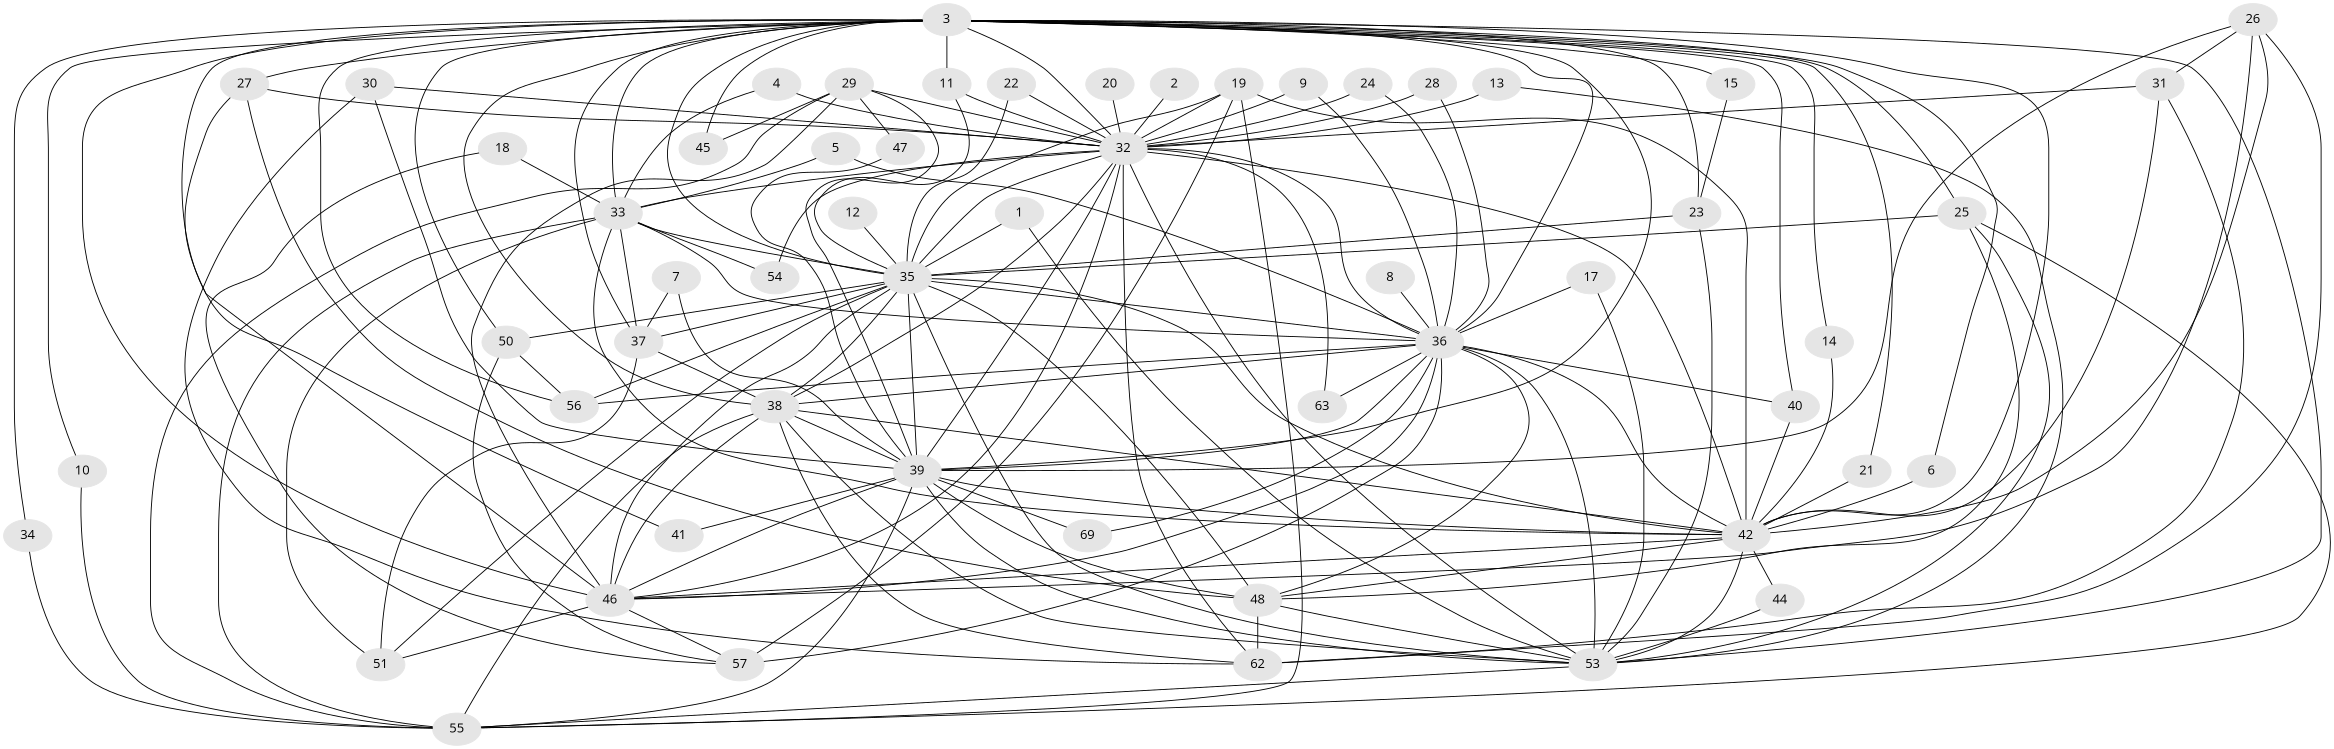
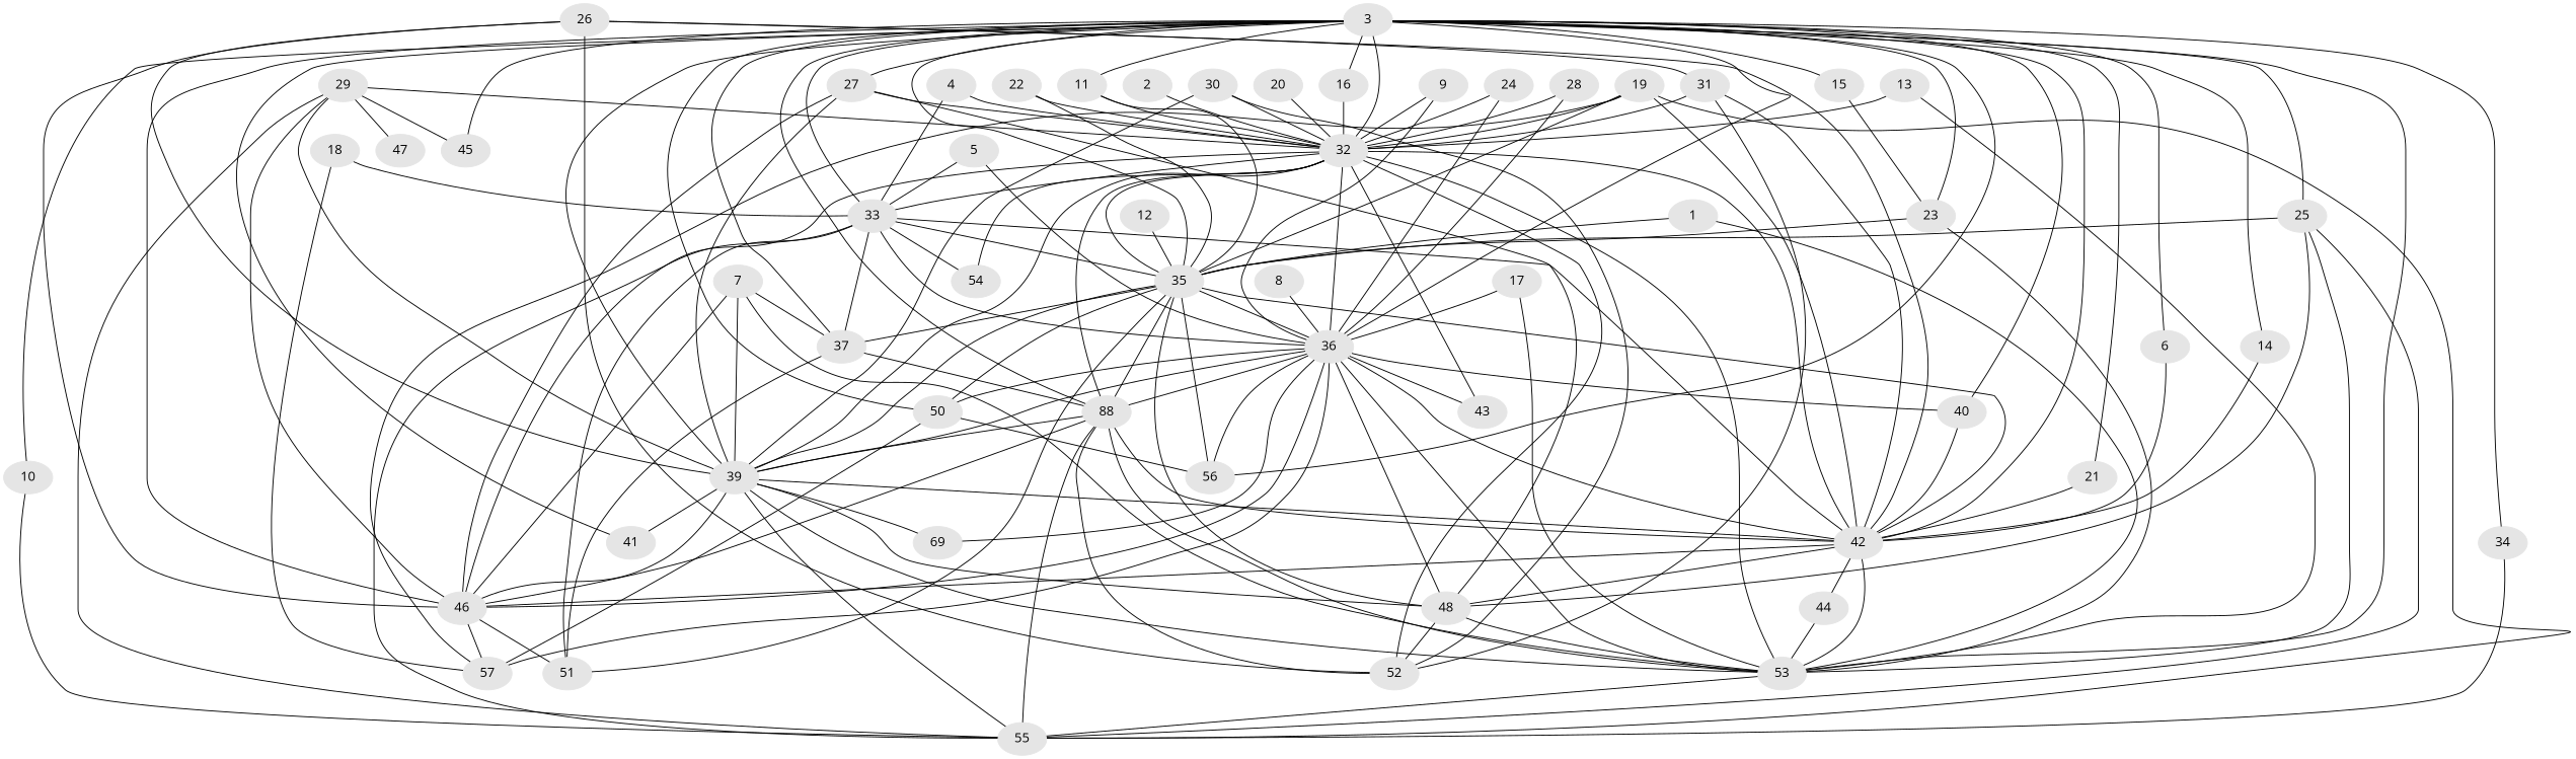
  graph {
    fontname="Open Sans"
    node [color=gray90 fontname="Open Sans" style=filled]
    edge [fontname="Open Sans" weight=1.0]
    1
    35
    53
    36
    37
-   38
+   38 [label=88]
    39
    42
    46
    50
    56
    48
    51
    55
    2
    32
    33
-   52 [label=62]
-   43 [label=63]
+   52
+   43
    54
    3
    6
    10
    11
    14
    15
+   16
    21
    23
    25
    27
    34
    40
    41
    45
    57
    n37 [label=69]
    44
    4
    5
    7
    8
    9
    12
    13
    17
    18
    19
    20
    22
    24
    26
    31
    28
    29
    47
    30
    1 -- 35
    1 -- 53
-   35 -- 53
+   7 -- 53
    35 -- 36
    35 -- 37
    35 -- 38 [weight=2.0]
    35 -- 39
    35 -- 42
-   35 -- 46
+   7 -- 46
    35 -- 50
    35 -- 56
    35 -- 48
    35 -- 51
    53 -- 55
    36 -- 53
    36 -- 38
    36 -- 39 [weight=2.0]
    36 -- 42
    36 -- 46
+   36 -- 50
    36 -- 56
    36 -- 48
    36 -- 43
    36 -- 40
    36 -- 57 [weight=2.0]
    36 -- n37
    37 -- 38
    37 -- 51
    38 -- 53
    38 -- 39
    38 -- 42 [weight=2.0]
    38 -- 46 [weight=2.0]
    38 -- 55
    38 -- 52
    39 -- 53
    39 -- 42
    39 -- 46
    39 -- 48
    39 -- 55
    39 -- 41
    39 -- n37
    42 -- 53
    42 -- 46
    42 -- 48
    42 -- 44
    46 -- 51
    46 -- 57
    50 -- 56
    50 -- 57
    48 -- 53
    48 -- 52
    2 -- 32
    32 -- 35
    32 -- 53
    32 -- 36 [weight=2.0]
    32 -- 38
    32 -- 39 [weight=2.0]
    32 -- 42 [weight=2.0]
    32 -- 46
    32 -- 33
    32 -- 52
    32 -- 43
    32 -- 54
    33 -- 35
    33 -- 36
    33 -- 37
    33 -- 42
    33 -- 51
    33 -- 55
    33 -- 54
    3 -- 35 [weight=3.0]
    3 -- 53 [weight=2.0]
    3 -- 36 [weight=3.0]
    3 -- 37
    3 -- 38 [weight=2.0]
    3 -- 39 [weight=3.0]
    3 -- 42 [weight=2.0]
    3 -- 46 [weight=3.0]
    3 -- 50
    3 -- 56 [weight=3.0]
    3 -- 32 [weight=2.0]
    3 -- 33
    3 -- 6
    3 -- 10
    3 -- 11
    3 -- 14
    3 -- 15
+   3 -- 16
    3 -- 21
    3 -- 23
    3 -- 25
    3 -- 27
    3 -- 34
    3 -- 40
    3 -- 41
    3 -- 45
    6 -- 42
    10 -- 55
    11 -- 35
    11 -- 32
    14 -- 42
    15 -- 23
+   16 -- 32
    21 -- 42
    23 -- 35
    23 -- 53
    25 -- 35
    25 -- 53
    25 -- 48
    25 -- 55
-   47 -- 39
+   27 -- 39
    27 -- 46
    27 -- 48
    27 -- 32
    34 -- 55
    40 -- 42 [weight=2.0]
    44 -- 53
    4 -- 32
    4 -- 33
    5 -- 36
    5 -- 33
    7 -- 37
    7 -- 39
    8 -- 36
    9 -- 36
    9 -- 32
    12 -- 35
    13 -- 53
    13 -- 32
    17 -- 53
    17 -- 36
    18 -- 33
    18 -- 57
    19 -- 35
    19 -- 42
    19 -- 55
    19 -- 32
    19 -- 57
    20 -- 32
    22 -- 35
    22 -- 32
    24 -- 36
    24 -- 32
    26 -- 39
    26 -- 42
    26 -- 46
    26 -- 52 [weight=2.0]
    26 -- 31
    31 -- 42
    31 -- 32
    31 -- 52
    28 -- 36
    28 -- 32
    29 -- 39
    29 -- 46 [weight=2.0]
    29 -- 55
    29 -- 32
    29 -- 45
    29 -- 47 [weight=2.0]
    30 -- 39
    30 -- 32
    30 -- 52
  }
